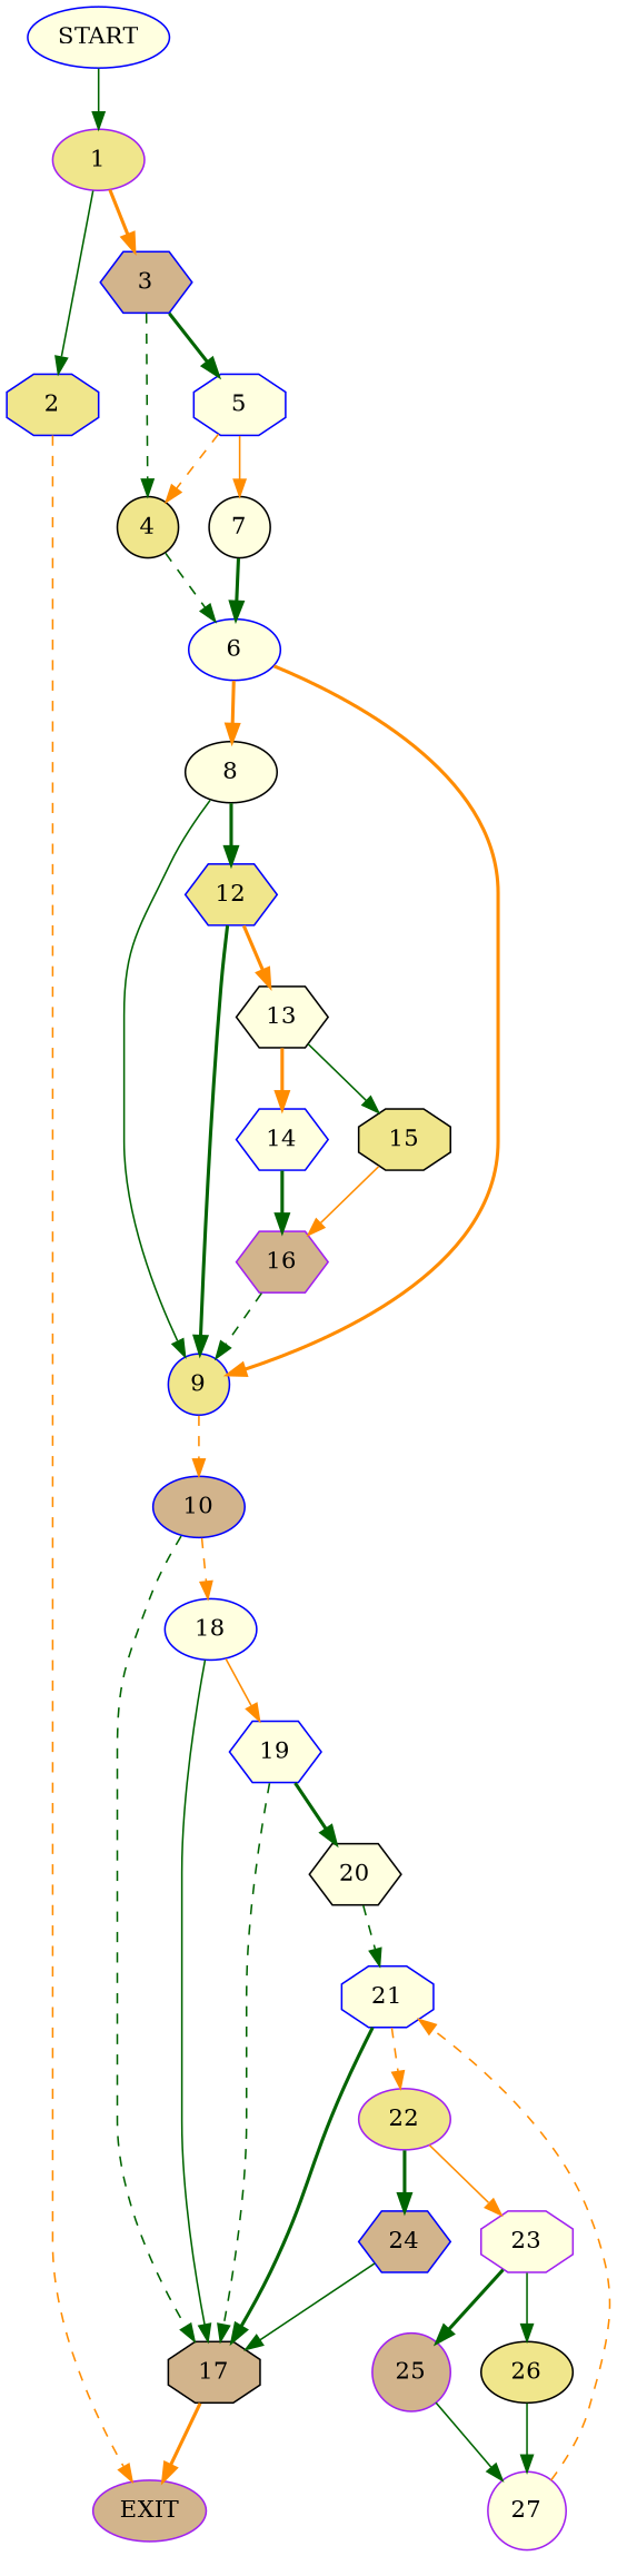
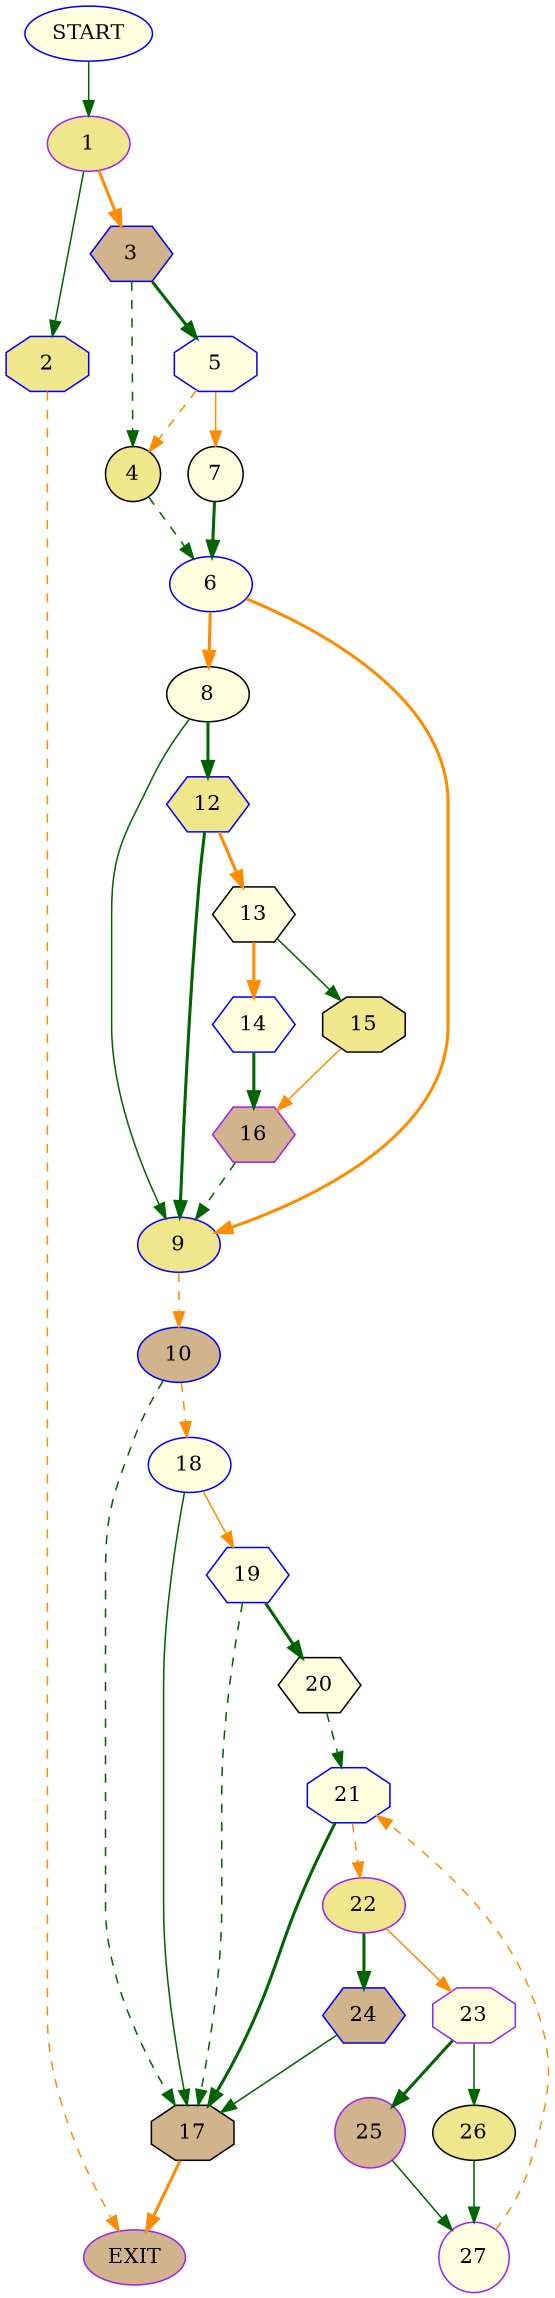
  digraph {
    node [color=blue fillcolor=lightyellow shape=ellipse style=filled]
    edge [color=darkgreen style=bold]
    n1 [label=START]
    1 [color=purple fillcolor=khaki]
    2 [fillcolor=khaki shape=octagon]
    3 [fillcolor=tan shape=hexagon]
    n5 [color=purple fillcolor=tan label=EXIT]
    4 [color=black fillcolor=khaki shape=circle]
    5 [shape=octagon]
    6
    7 [color=black shape=circle]
    8 [color=black]
-   9 [fillcolor=khaki shape=circle]
+   9 [fillcolor=khaki]
    12 [fillcolor=khaki shape=hexagon]
    10 [fillcolor=tan]
    13 [color=black shape=hexagon]
    17 [color=black fillcolor=tan shape=octagon]
    18
    19 [shape=hexagon]
    14 [shape=hexagon]
    15 [color=black fillcolor=khaki shape=octagon]
    16 [color=purple fillcolor=tan shape=hexagon]
    20 [color=black shape=hexagon]
    21 [shape=octagon]
    22 [color=purple fillcolor=khaki]
    23 [color=purple shape=octagon]
    24 [fillcolor=tan shape=hexagon]
    25 [color=purple fillcolor=tan shape=circle]
    26 [color=black fillcolor=khaki]
    27 [color=purple shape=circle]
    n1 -> 1 [style=solid]
    1 -> 2 [style=solid]
    1 -> 3 [color=darkorange]
    2 -> n5 [color=darkorange style=dashed]
    3 -> 4 [style=dashed]
    3 -> 5
    4 -> 6 [style=dashed]
    5 -> 4 [color=darkorange style=dashed]
    5 -> 7 [color=darkorange style=solid]
    6 -> 8 [color=darkorange]
    6 -> 9 [color=darkorange]
    7 -> 6
    8 -> 9 [style=solid]
    8 -> 12
    9 -> 10 [color=darkorange style=dashed]
    12 -> 9
    12 -> 13 [color=darkorange]
    10 -> 17 [style=dashed]
    10 -> 18 [color=darkorange style=dashed]
    13 -> 14 [color=darkorange]
    13 -> 15 [style=solid]
    17 -> n5 [color=darkorange]
    18 -> 17 [style=solid]
    18 -> 19 [color=darkorange style=solid]
    19 -> 17 [style=dashed]
    19 -> 20
    14 -> 16
    15 -> 16 [color=darkorange style=solid]
    16 -> 9 [style=dashed]
    20 -> 21 [style=dashed]
    21 -> 17
    21 -> 22 [color=darkorange style=dashed]
    22 -> 23 [color=darkorange style=solid]
    22 -> 24
    23 -> 25
    23 -> 26 [style=solid]
    24 -> 17 [style=solid]
    25 -> 27 [style=solid]
    26 -> 27 [style=solid]
    27 -> 21 [color=darkorange style=dashed]
  }
